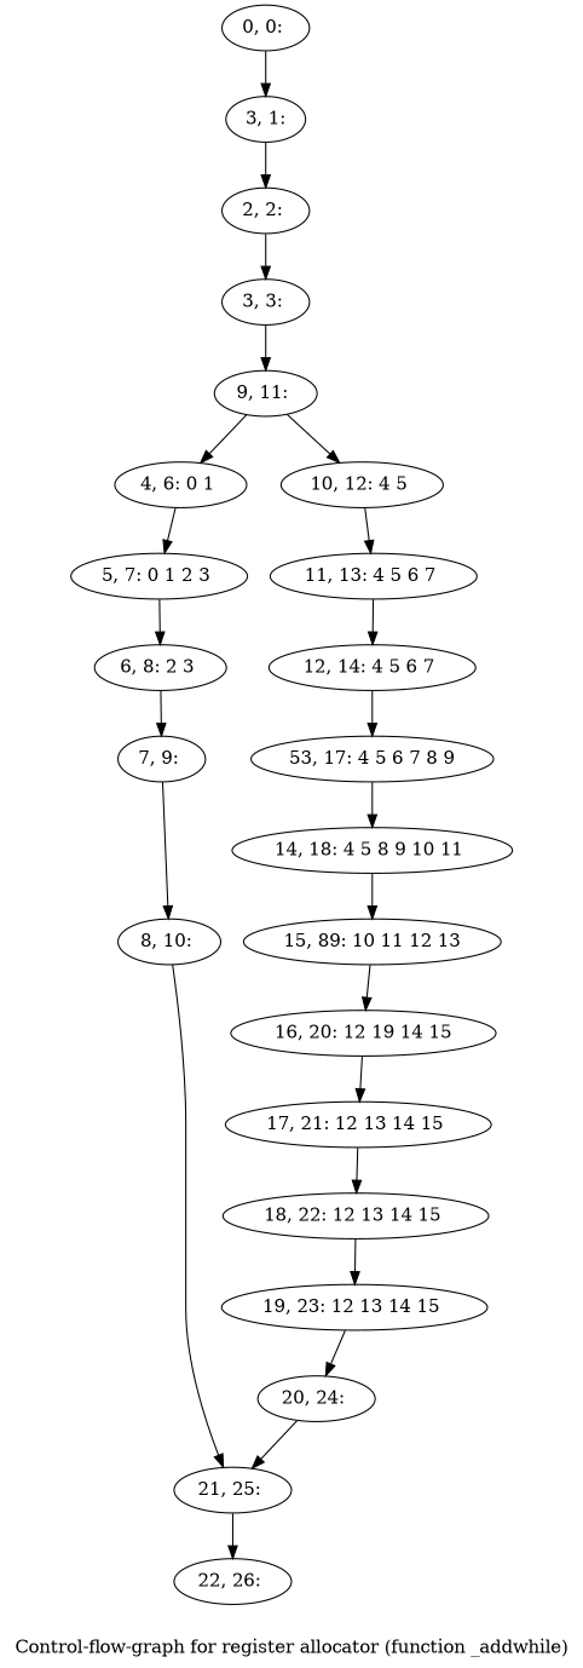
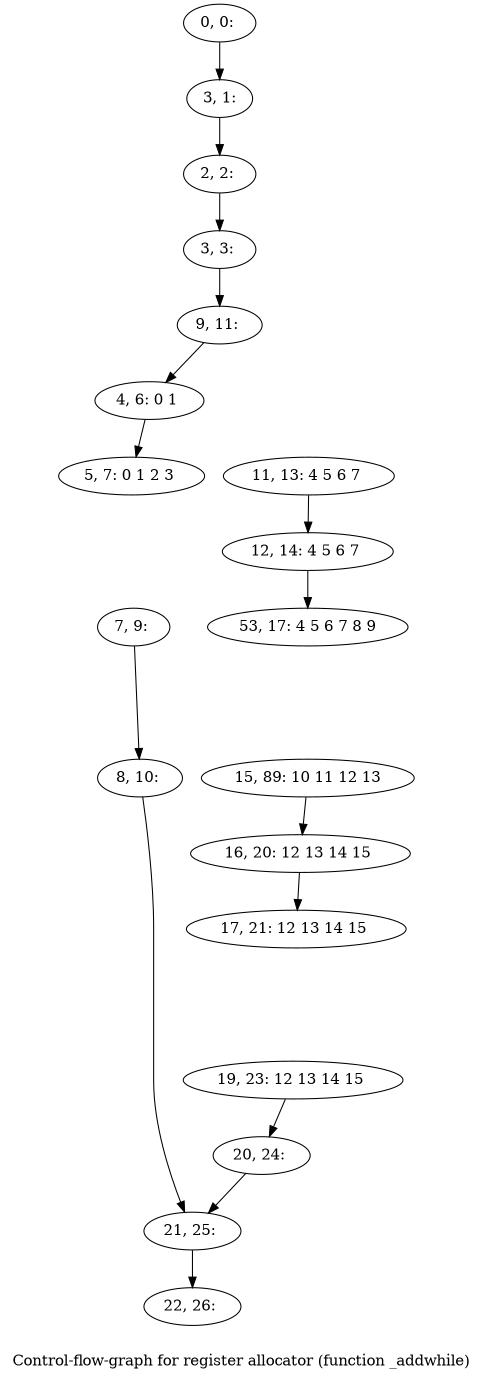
  digraph {
    label="Control-flow-graph for register allocator (function _addwhile)"
    n1 [label="0, 0: "]
    n2 [label="3, 1:"]
    n3 [label="2, 2: "]
    n4 [label="3, 3: "]
    n5 [label="9, 11: "]
    n6 [label="4, 6: 0 1 "]
    n7 [label="5, 7: 0 1 2 3 "]
-   n8 [label="10, 12: 4 5 "]
-   n9 [label="6, 8: 2 3 "]
    n10 [label="7, 9: "]
    n11 [label="8, 10: "]
    n12 [label="21, 25: "]
    n13 [label="22, 26: "]
    n14 [label="11, 13: 4 5 6 7 "]
    n15 [label="12, 14: 4 5 6 7 "]
    n16 [label="53, 17: 4 5 6 7 8 9"]
-   n17 [label="14, 18: 4 5 8 9 10 11 "]
    n18 [label="15, 89: 10 11 12 13"]
-   n19 [label="16, 20: 12 19 14 15"]
+   n19 [label="16, 20: 12 13 14 15 "]
    n20 [label="17, 21: 12 13 14 15 "]
-   n21 [label="18, 22: 12 13 14 15 "]
    n22 [label="19, 23: 12 13 14 15 "]
    n23 [label="20, 24: "]
    n1 -> n2
    n2 -> n3
    n3 -> n4
    n4 -> n5
    n5 -> n6
-   n5 -> n8
    n6 -> n7
-   n7 -> n9
-   n8 -> n14
-   n9 -> n10
    n10 -> n11
    n11 -> n12
    n12 -> n13
    n14 -> n15
    n15 -> n16
-   n16 -> n17
-   n17 -> n18
    n18 -> n19
    n19 -> n20
-   n20 -> n21
-   n21 -> n22
    n22 -> n23
    n23 -> n12
  }
